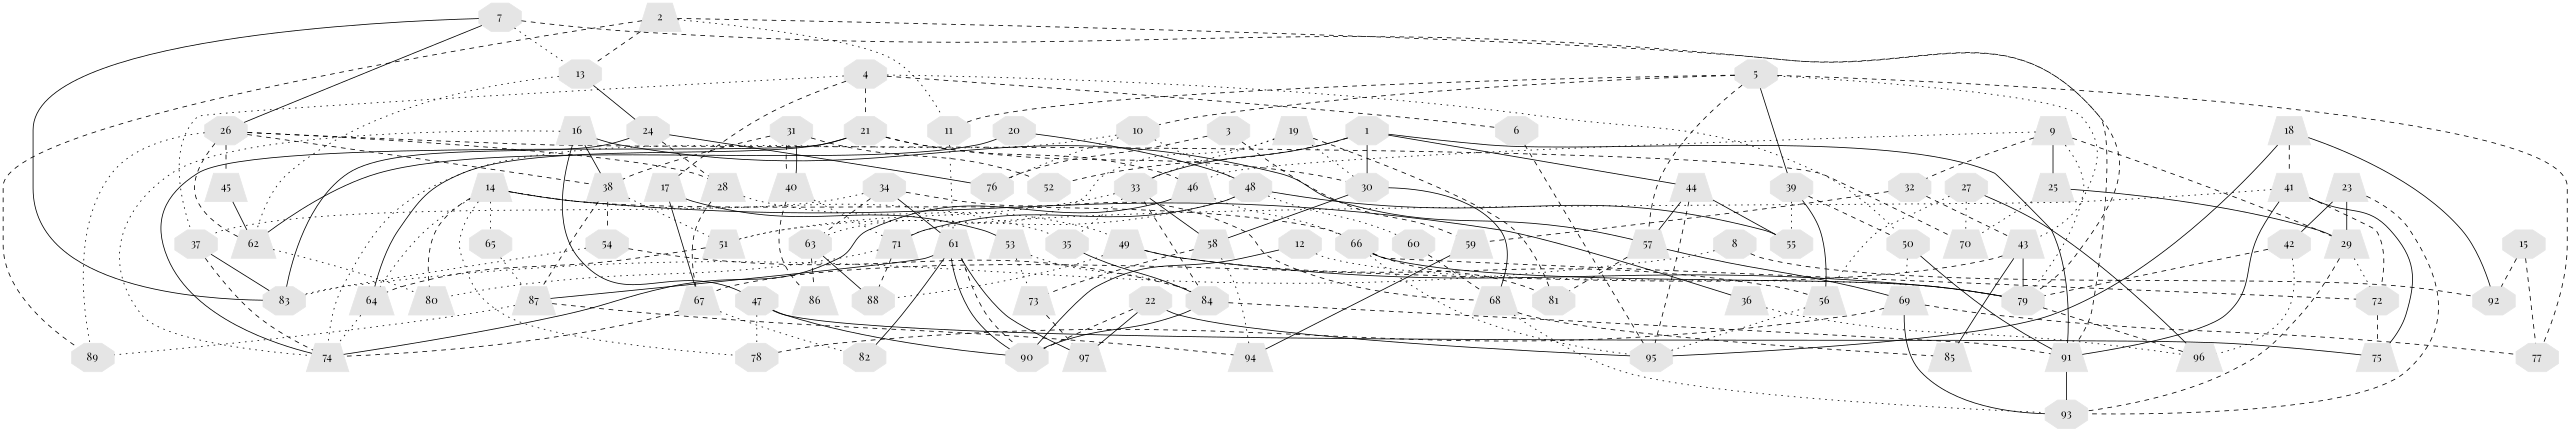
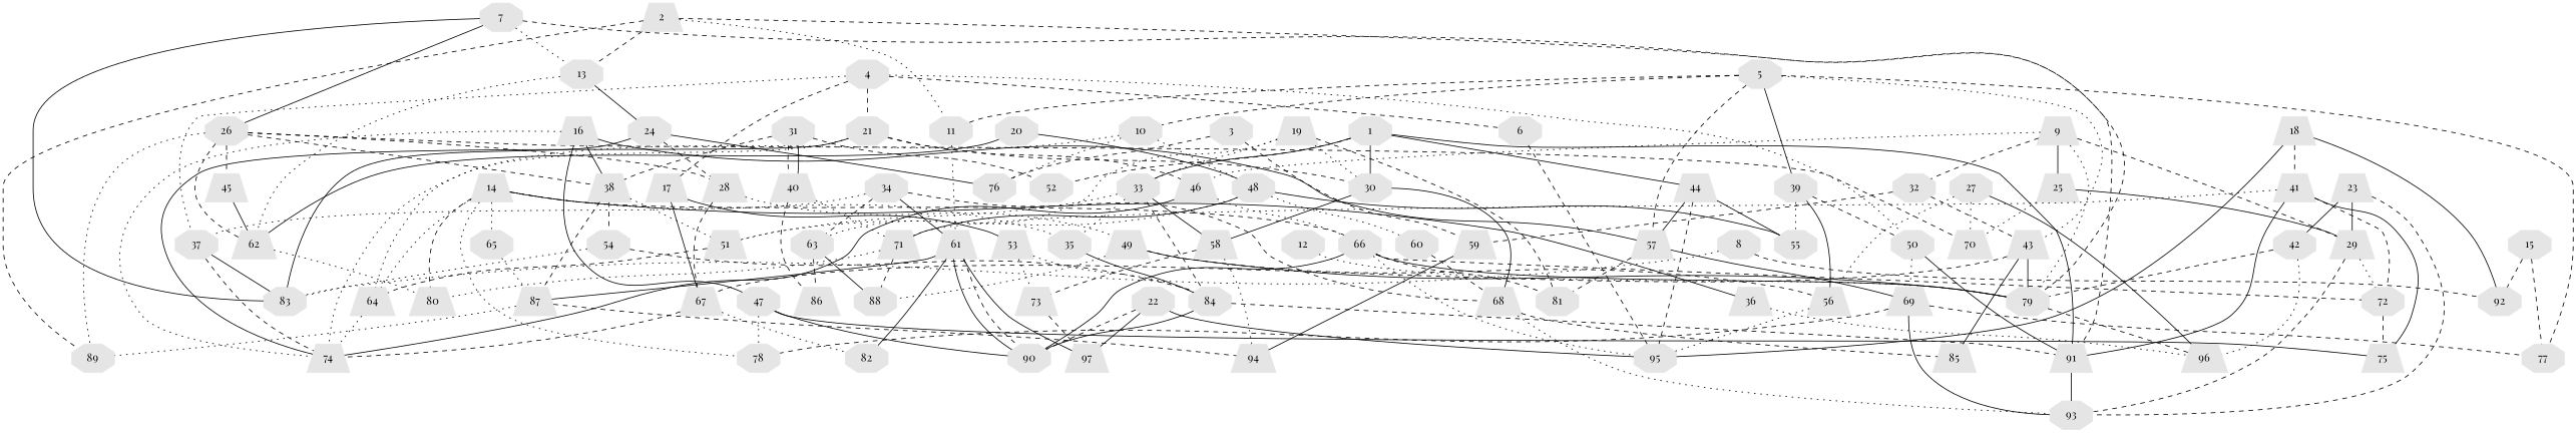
  graph {
    fontname="Playfair Display"
    node [color=gray90 fontname="Playfair Display" shape=octagon style=filled]
    edge [fontname="Playfair Display" style=dashed]
    1
    30
    33
    44 [shape=trapezium]
    52
    91 [shape=trapezium]
    58 [shape=trapezium]
    68 [shape=trapezium]
    35
    51 [shape=trapezium]
    84
    57 [shape=trapezium]
    95
    55
    93
    2 [shape=trapezium]
    11
    13
    79
    89
    61 [shape=trapezium]
    24
    62 [shape=trapezium]
    96 [shape=trapezium]
    59 [shape=trapezium]
    3
    76
    94 [shape=trapezium]
    4
    6
    17 [shape=trapezium]
    21
    37
    50
    53 [shape=trapezium]
    67 [shape=trapezium]
    46 [shape=trapezium]
    74 [shape=trapezium]
    64 [shape=trapezium]
    83
    69 [shape=trapezium]
    5
    10
    39
    43 [shape=trapezium]
    77
    48
    56 [shape=trapezium]
    85 [shape=trapezium]
    81
    7
    26
    38 [shape=trapezium]
    28 [shape=trapezium]
    70 [shape=trapezium]
    45 [shape=trapezium]
    8
    92
    12
    90
    9 [shape=trapezium]
    25 [shape=trapezium]
    29 [shape=trapezium]
    32
    72
    66
    71 [shape=trapezium]
    60
    97 [shape=trapezium]
    87 [shape=trapezium]
    82
    80 [shape=trapezium]
    14 [shape=trapezium]
    36 [shape=trapezium]
    65
    78
    15
    16 [shape=trapezium]
    47
    54
    75 [shape=trapezium]
    73 [shape=trapezium]
    18 [shape=trapezium]
    41 [shape=trapezium]
    19 [shape=trapezium]
    63
    86 [shape=trapezium]
    88
    20
    22
    23 [shape=trapezium]
    42
    49 [shape=trapezium]
    27
    31
    40 [shape=trapezium]
    34
    1 -- 30 [style=solid]
    1 -- 33 [style=solid]
    1 -- 44 [style=solid]
    1 -- 52
    1 -- 91 [style=solid]
    30 -- 58 [style=solid]
    30 -- 68 [style=solid]
    33 -- 58 [style=solid]
    33 -- 35 [style=dotted]
    33 -- 51 [style=dotted]
    33 -- 84
    44 -- 57 [style=solid]
    44 -- 95
    44 -- 55 [style=solid]
    91 -- 93 [style=solid]
    58 -- 94 [style=dotted]
    58 -- 73
    68 -- 93 [style=dotted]
    68 -- 85
    35 -- 84 [style=solid]
    51 -- 64
    84 -- 91
    84 -- 90 [style=solid]
    57 -- 69 [style=solid]
    57 -- 81
    2 -- 11 [style=dotted]
    2 -- 13
    2 -- 79
    2 -- 89
    11 -- 61 [style=dotted]
    13 -- 24 [style=solid]
    13 -- 62 [style=dotted]
    79 -- 96
    61 -- 90 [style=solid]
    61 -- 90
    61 -- 97 [style=solid]
    61 -- 87 [style=solid]
    61 -- 82 [style=solid]
    24 -- 76 [style=solid]
    24 -- 83 [style=solid]
    24 -- 28
    62 -- 80 [style=dotted]
    59 -- 94 [style=solid]
    3 -- 59
    3 -- 76
    4 -- 6
    4 -- 17
    4 -- 21
    4 -- 37 [style=dotted]
    4 -- 50 [style=dotted]
    6 -- 95
    17 -- 53 [style=solid]
    17 -- 67 [style=solid]
    21 -- 30
    21 -- 46
    21 -- 74 [style=solid]
-   21 -- 64 [style=solid]
+   21 -- 64 [style=dotted]
    37 -- 74
    37 -- 83 [style=solid]
    50 -- 91 [style=solid]
    50 -- 69 [style=dotted]
    53 -- 84 [style=dotted]
    53 -- 73 [style=dotted]
    67 -- 74
    67 -- 82 [style=dotted]
    46 -- 74 [style=solid]
    46 -- 66 [style=dotted]
    64 -- 74 [style=dotted]
    69 -- 93 [style=solid]
    69 -- 77
    69 -- 78
    5 -- 57
    5 -- 11
    5 -- 10
    5 -- 39 [style=solid]
    5 -- 43 [style=dotted]
    5 -- 77
    10 -- 76 [style=dotted]
    10 -- 74 [style=dotted]
    10 -- 48 [style=dotted]
    39 -- 55 [style=dotted]
    39 -- 50
    39 -- 56 [style=solid]
    43 -- 79 [style=solid]
    43 -- 67
    43 -- 85 [style=solid]
    48 -- 51 [style=dotted]
    48 -- 55 [style=solid]
    48 -- 71 [style=solid]
    48 -- 60 [style=dotted]
    56 -- 95 [style=dotted]
    7 -- 91
    7 -- 13 [style=dotted]
    7 -- 83 [style=solid]
    7 -- 26 [style=solid]
    26 -- 89 [style=dotted]
    26 -- 62
    26 -- 38
    26 -- 28
    26 -- 70
    26 -- 45
    38 -- 51 [style=dotted]
    38 -- 87
    38 -- 54
    28 -- 67
    28 -- 49 [style=dotted]
    45 -- 62 [style=solid]
    8 -- 83 [style=dotted]
    8 -- 92
    12 -- 79 [style=dotted]
-   12 -- 90 [style=solid]
+   66 -- 90 [style=solid]
    9 -- 79 [style=dotted]
    9 -- 46 [style=dotted]
    9 -- 25 [style=solid]
    9 -- 29
    9 -- 32
    25 -- 70 [style=dotted]
    25 -- 29 [style=solid]
    29 -- 93
    29 -- 72 [style=dotted]
    32 -- 59
    32 -- 43
    72 -- 75
    66 -- 95 [style=dotted]
    66 -- 79 [style=solid]
    66 -- 81
    66 -- 72
    71 -- 80 [style=dotted]
    71 -- 88
    60 -- 68
    87 -- 89 [style=dotted]
    87 -- 94
    14 -- 35 [style=dotted]
    14 -- 64 [style=dotted]
    14 -- 66
    14 -- 80
    14 -- 36 [style=solid]
    14 -- 65 [style=dotted]
    14 -- 78 [style=dotted]
    36 -- 96 [style=dotted]
    65 -- 87 [style=dotted]
    15 -- 77
    15 -- 92
    16 -- 57 [style=solid]
    16 -- 74 [style=dotted]
    16 -- 38 [style=solid]
    16 -- 47 [style=solid]
    47 -- 90 [style=solid]
    47 -- 78 [style=dotted]
    47 -- 75 [style=solid]
    54 -- 84
    54 -- 83 [style=dotted]
    73 -- 97
    18 -- 95 [style=solid]
    18 -- 92 [style=solid]
    18 -- 41
    41 -- 91 [style=solid]
    41 -- 72
    41 -- 71 [style=dotted]
    41 -- 75 [style=solid]
    19 -- 30 [style=dotted]
    19 -- 33 [style=dotted]
    19 -- 81
    19 -- 63 [style=dotted]
    63 -- 86
    63 -- 88 [style=solid]
    20 -- 62 [style=solid]
    20 -- 48 [style=solid]
    22 -- 95 [style=solid]
    22 -- 90
    22 -- 97 [style=solid]
    23 -- 93
    23 -- 29 [style=solid]
    23 -- 42 [style=solid]
    42 -- 79
    42 -- 96 [style=dotted]
    49 -- 79 [style=solid]
    49 -- 56
    49 -- 88 [style=dotted]
    27 -- 96 [style=solid]
    27 -- 56 [style=dotted]
    27 -- 70 [style=dotted]
    31 -- 52
    31 -- 38
    31 -- 40
    31 -- 40 [style=solid]
    40 -- 71 [style=dotted]
    40 -- 86
    34 -- 68
    34 -- 61 [style=solid]
    34 -- 37 [style=dotted]
    34 -- 63
  }
